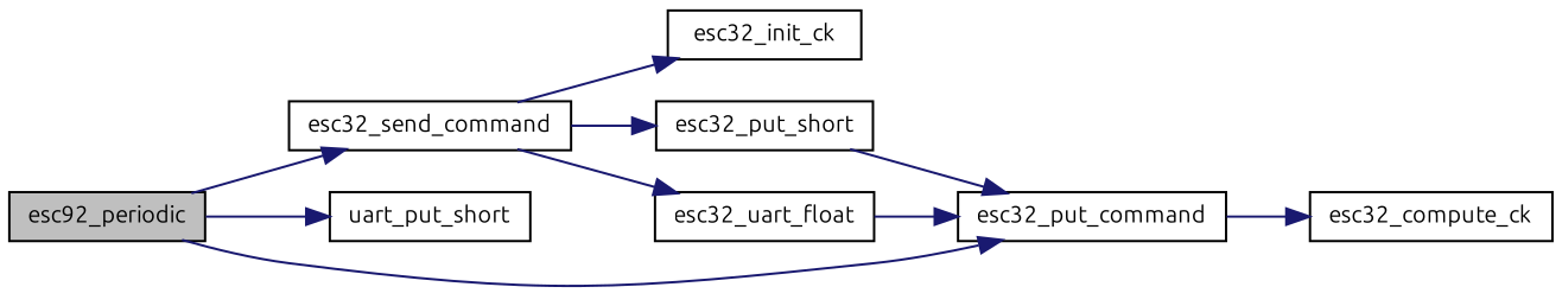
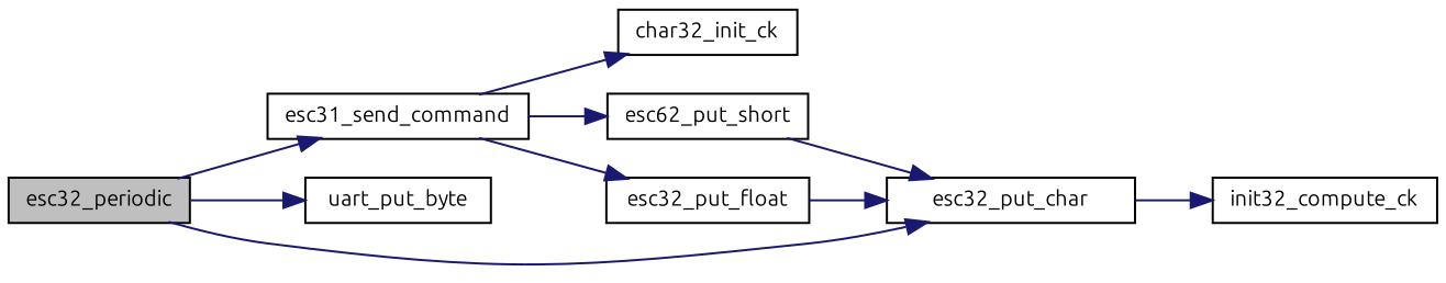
  digraph {
    fontname=Ubuntu
    rankdir=LR
    node [color=black fillcolor=white fontname=Ubuntu fontsize=10 shape=record style=filled]
    edge [color=midnightblue fontname=Ubuntu fontsize=10 labelfontname=FreeSans labelfontsize=10 style=solid]
-   n1 [fillcolor=grey75 fontcolor=black height=0.2 label=esc92_periodic width=0.4]
-   n2 [height=0.2 label=esc32_send_command width=0.4]
-   n3 [height=0.2 label=uart_put_short width=0.4]
-   n4 [height=0.2 label=esc32_put_command width=0.4]
-   n5 [height=0.2 label=esc32_init_ck width=0.4]
-   n6 [height=0.2 label=esc32_put_short width=0.4]
-   n7 [height=0.2 label=esc32_uart_float width=0.4]
-   n8 [height=0.2 label=esc32_compute_ck width=0.4]
+   n1 [fillcolor=grey75 fontcolor=black height=0.2 label=esc32_periodic width=0.4]
+   n2 [height=0.2 label=esc31_send_command width=0.4]
+   n3 [height=0.2 label=uart_put_byte width=0.4]
+   n4 [height=0.2 label=esc32_put_char width=0.4]
+   n5 [height=0.2 label=char32_init_ck width=0.4]
+   n6 [height=0.2 label=esc62_put_short width=0.4]
+   n7 [height=0.2 label=esc32_put_float width=0.4]
+   n8 [height=0.2 label=init32_compute_ck width=0.4]
    n1 -> n2
    n1 -> n3
    n1 -> n4
    n2 -> n5
    n2 -> n6
    n2 -> n7
    n4 -> n8
    n6 -> n4
    n7 -> n4
  }
